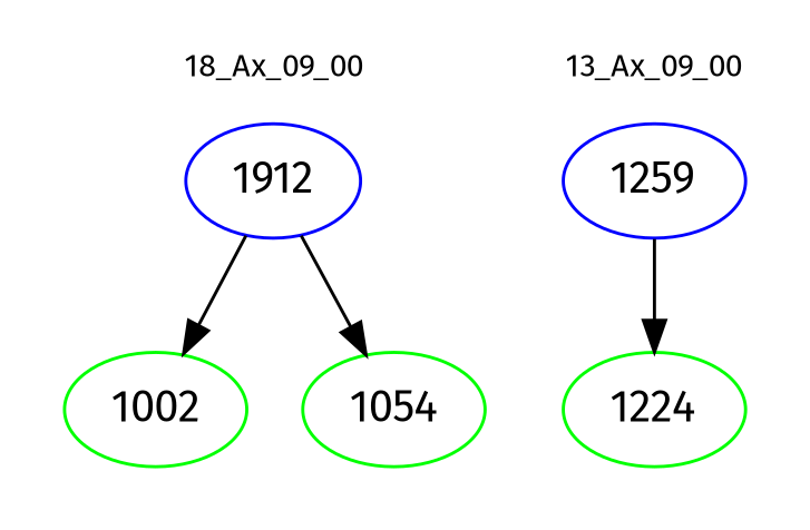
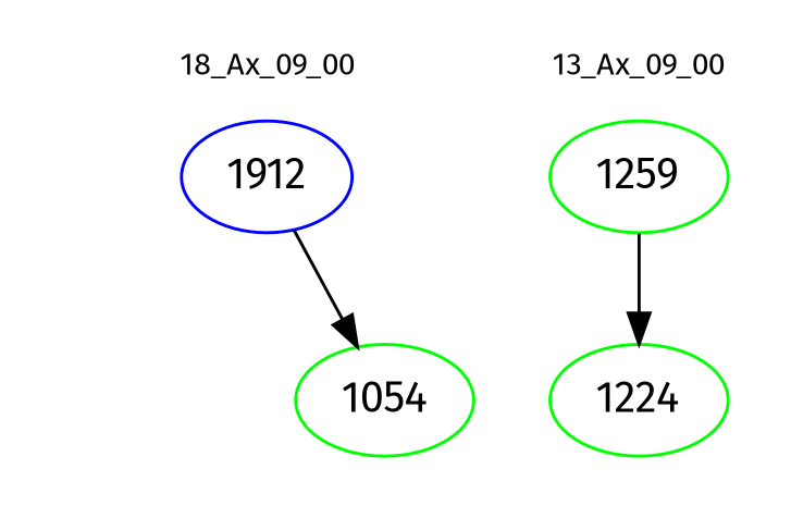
  digraph {
    fontname="Fira Sans"
    node [color=green fontname="Fira Sans"]
    edge [color=black fontname="Fira Sans"]
    n1 [color=blue label=1912]
-   n2 [label=1002]
    n3 [label=1054]
-   n4 [color=blue label=1259]
+   n4 [label=1259]
    n5 [label=1224]
    subgraph cluster_1 {
      color=white
      fontsize=10
      label="18_Ax_09_00"
      n1
-     n2
      n3
    }
    subgraph cluster_2 {
      color=white
      fontsize=10
      label="13_Ax_09_00"
      n4
      n5
    }
-   n1 -> n2
    n1 -> n3
    n4 -> n5
  }
